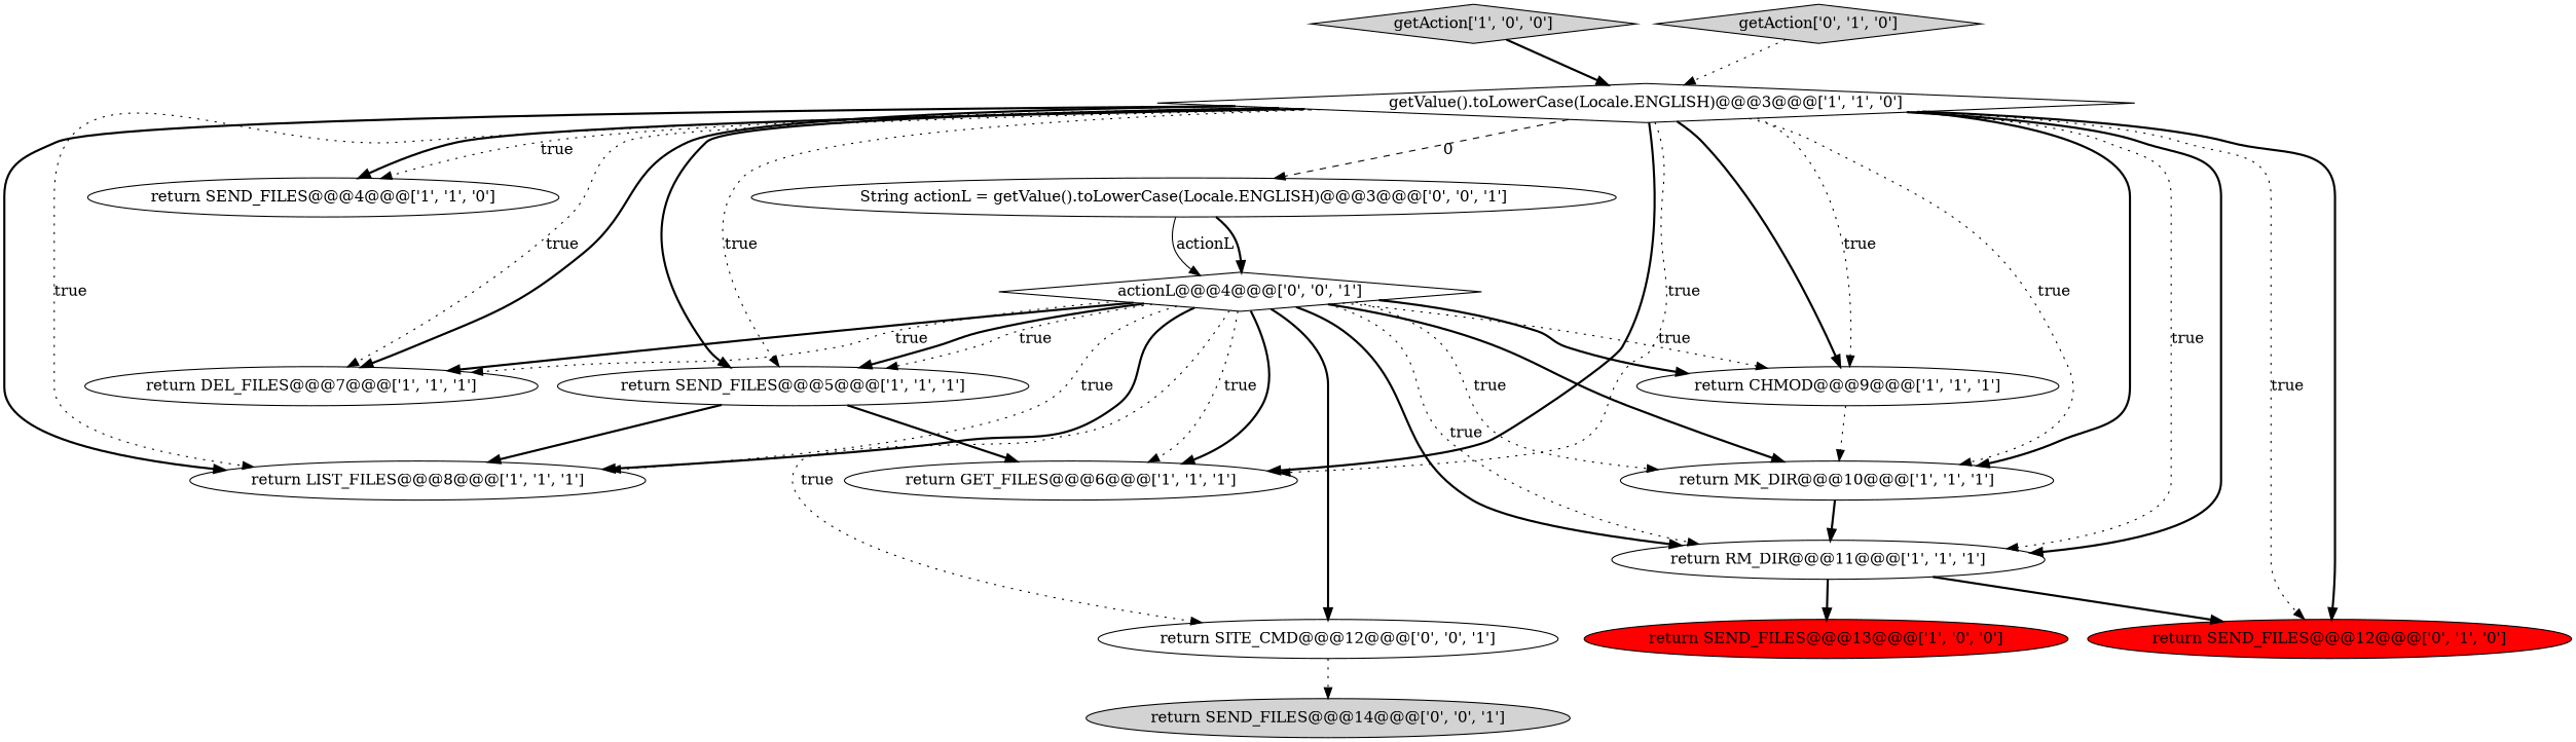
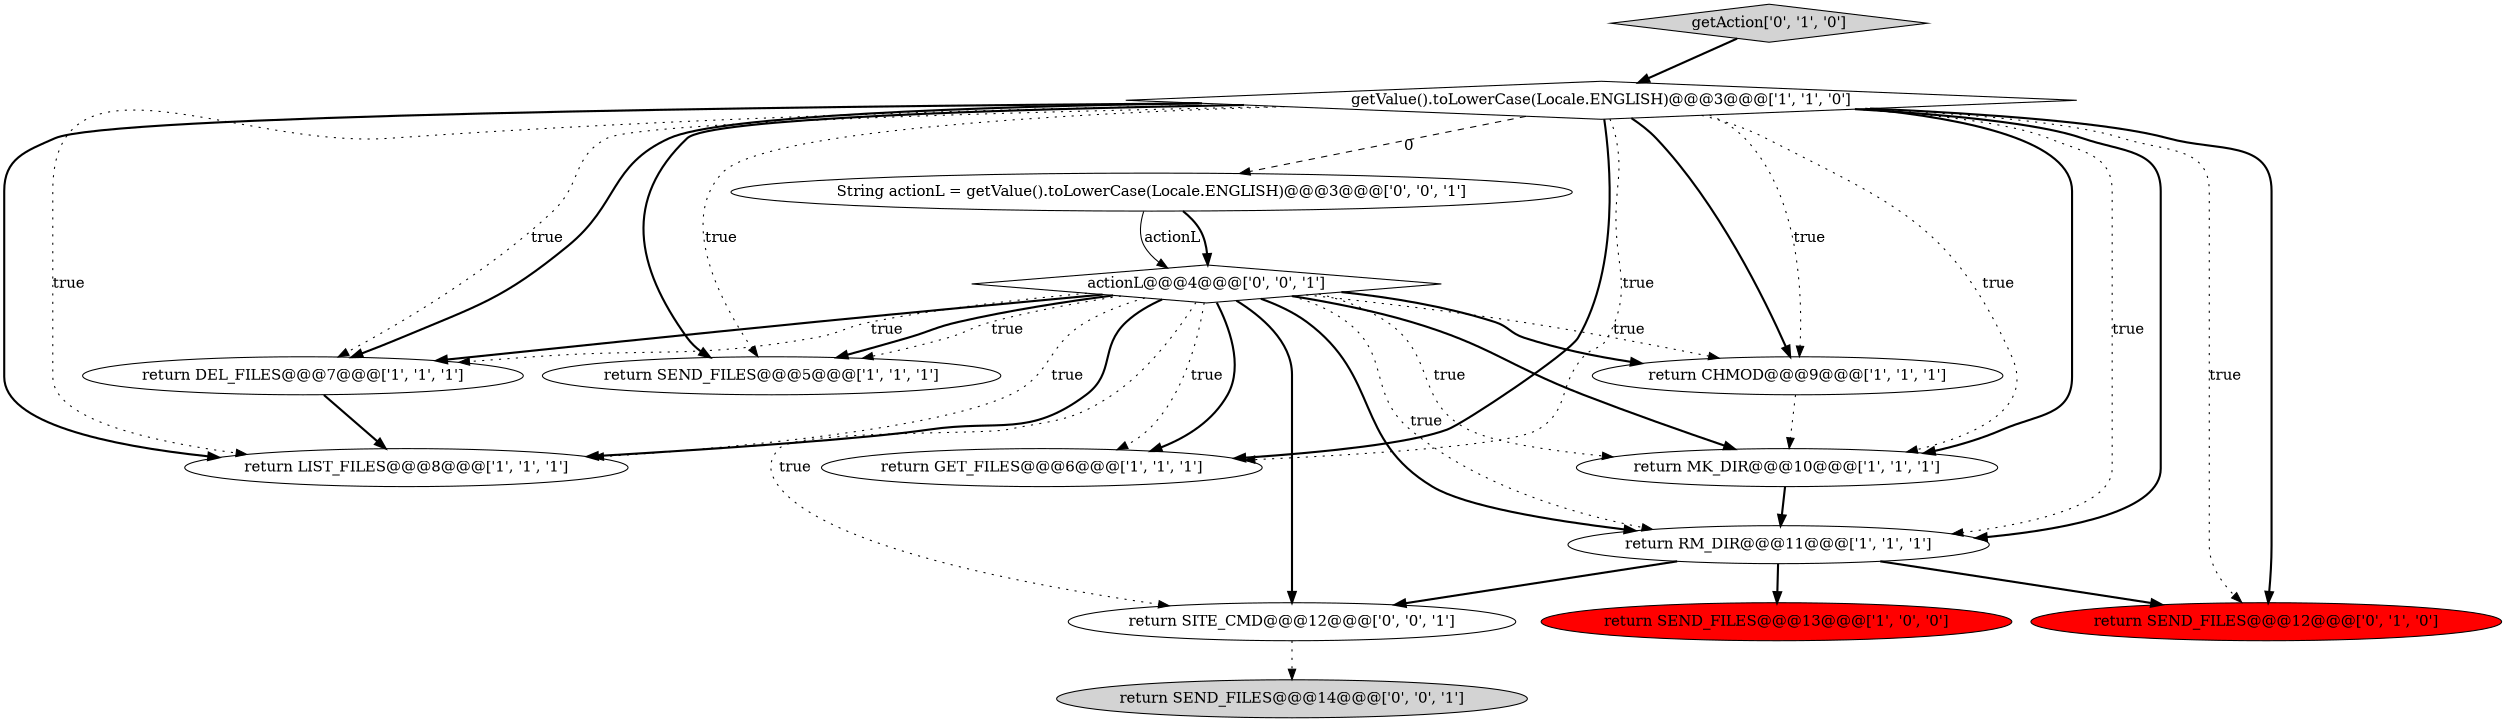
  digraph {
    node [fillcolor=white shape=ellipse style=filled]
    edge [style=bold]
    n1 [label="getValue().toLowerCase(Locale.ENGLISH)@@@3@@@['1', '1', '0']" shape=diamond]
    n2 [label="return MK_DIR@@@10@@@['1', '1', '1']"]
-   n3 [label="return SEND_FILES@@@4@@@['1', '1', '0']"]
    n4 [label="return GET_FILES@@@6@@@['1', '1', '1']"]
    n5 [label="return DEL_FILES@@@7@@@['1', '1', '1']"]
    n6 [label="return SEND_FILES@@@5@@@['1', '1', '1']"]
    n7 [label="return LIST_FILES@@@8@@@['1', '1', '1']"]
    n8 [label="return RM_DIR@@@11@@@['1', '1', '1']"]
    n9 [label="String actionL = getValue().toLowerCase(Locale.ENGLISH)@@@3@@@['0', '0', '1']"]
    n10 [label="return CHMOD@@@9@@@['1', '1', '1']"]
    n11 [fillcolor=red label="return SEND_FILES@@@12@@@['0', '1', '0']"]
    n12 [label="return SITE_CMD@@@12@@@['0', '0', '1']"]
    n13 [fillcolor=red label="return SEND_FILES@@@13@@@['1', '0', '0']"]
    n14 [label="actionL@@@4@@@['0', '0', '1']" shape=diamond]
    n15 [fillcolor=lightgray label="return SEND_FILES@@@14@@@['0', '0', '1']"]
-   n16 [fillcolor=lightgray label="getAction['1', '0', '0']" shape=diamond]
    n17 [fillcolor=lightgray label="getAction['0', '1', '0']" shape=diamond]
    n1 -> n2 [label=true style=dotted]
    n1 -> n2
-   n1 -> n3 [label=true style=dotted]
-   n1 -> n3
    n1 -> n4 [label=true style=dotted]
    n1 -> n4
    n1 -> n5 [label=true style=dotted]
    n1 -> n5
    n1 -> n6
    n1 -> n6 [label=true style=dotted]
    n1 -> n7 [label=true style=dotted]
    n1 -> n7
    n1 -> n8 [label=true style=dotted]
    n1 -> n8
    n1 -> n9 [label=0 style=dashed]
    n1 -> n10 [label=true style=dotted]
    n1 -> n10
    n1 -> n11 [label=true style=dotted]
    n1 -> n11
    n2 -> n8
-   n6 -> n7
-   n6 -> n4
+   n5 -> n7
    n8 -> n11
+   n8 -> n12
    n8 -> n13
    n9 -> n14 [label=actionL style=solid]
    n9 -> n14
    n10 -> n2 [style=dotted]
    n12 -> n15 [style=dotted]
    n14 -> n2 [label=true style=dotted]
    n14 -> n2
    n14 -> n4 [label=true style=dotted]
    n14 -> n4
    n14 -> n5 [label=true style=dotted]
    n14 -> n5
    n14 -> n6
    n14 -> n6 [label=true style=dotted]
    n14 -> n7 [label=true style=dotted]
    n14 -> n7
    n14 -> n8 [label=true style=dotted]
    n14 -> n8
    n14 -> n10
    n14 -> n10 [label=true style=dotted]
    n14 -> n12 [label=true style=dotted]
    n14 -> n12
-   n16 -> n1
-   n17 -> n1 [style=dotted]
+   n17 -> n1
  }
